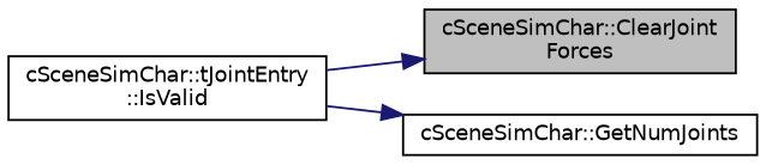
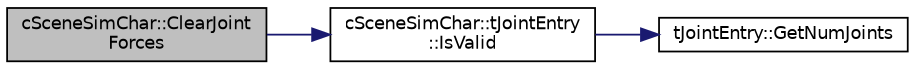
  digraph {
    rankdir=LR
    node [color=black fillcolor=white fontname=Helvetica fontsize=10 shape=record style=filled]
    edge [color=midnightblue fontname=Helvetica fontsize=10 labelfontname=Helvetica labelfontsize=10 style=solid]
    n1 [fillcolor=grey75 fontcolor=black height=0.2 label="cSceneSimChar::ClearJoint\lForces" width=0.4]
    n2 [height=0.2 label="cSceneSimChar::tJointEntry\l::IsValid" width=0.4]
-   n3 [height=0.2 label="cSceneSimChar::GetNumJoints" width=0.4]
-   n2 -> n1
+   n3 [height=0.2 label="tJointEntry::GetNumJoints" width=0.4]
+   n1 -> n2
    n2 -> n3
  }
